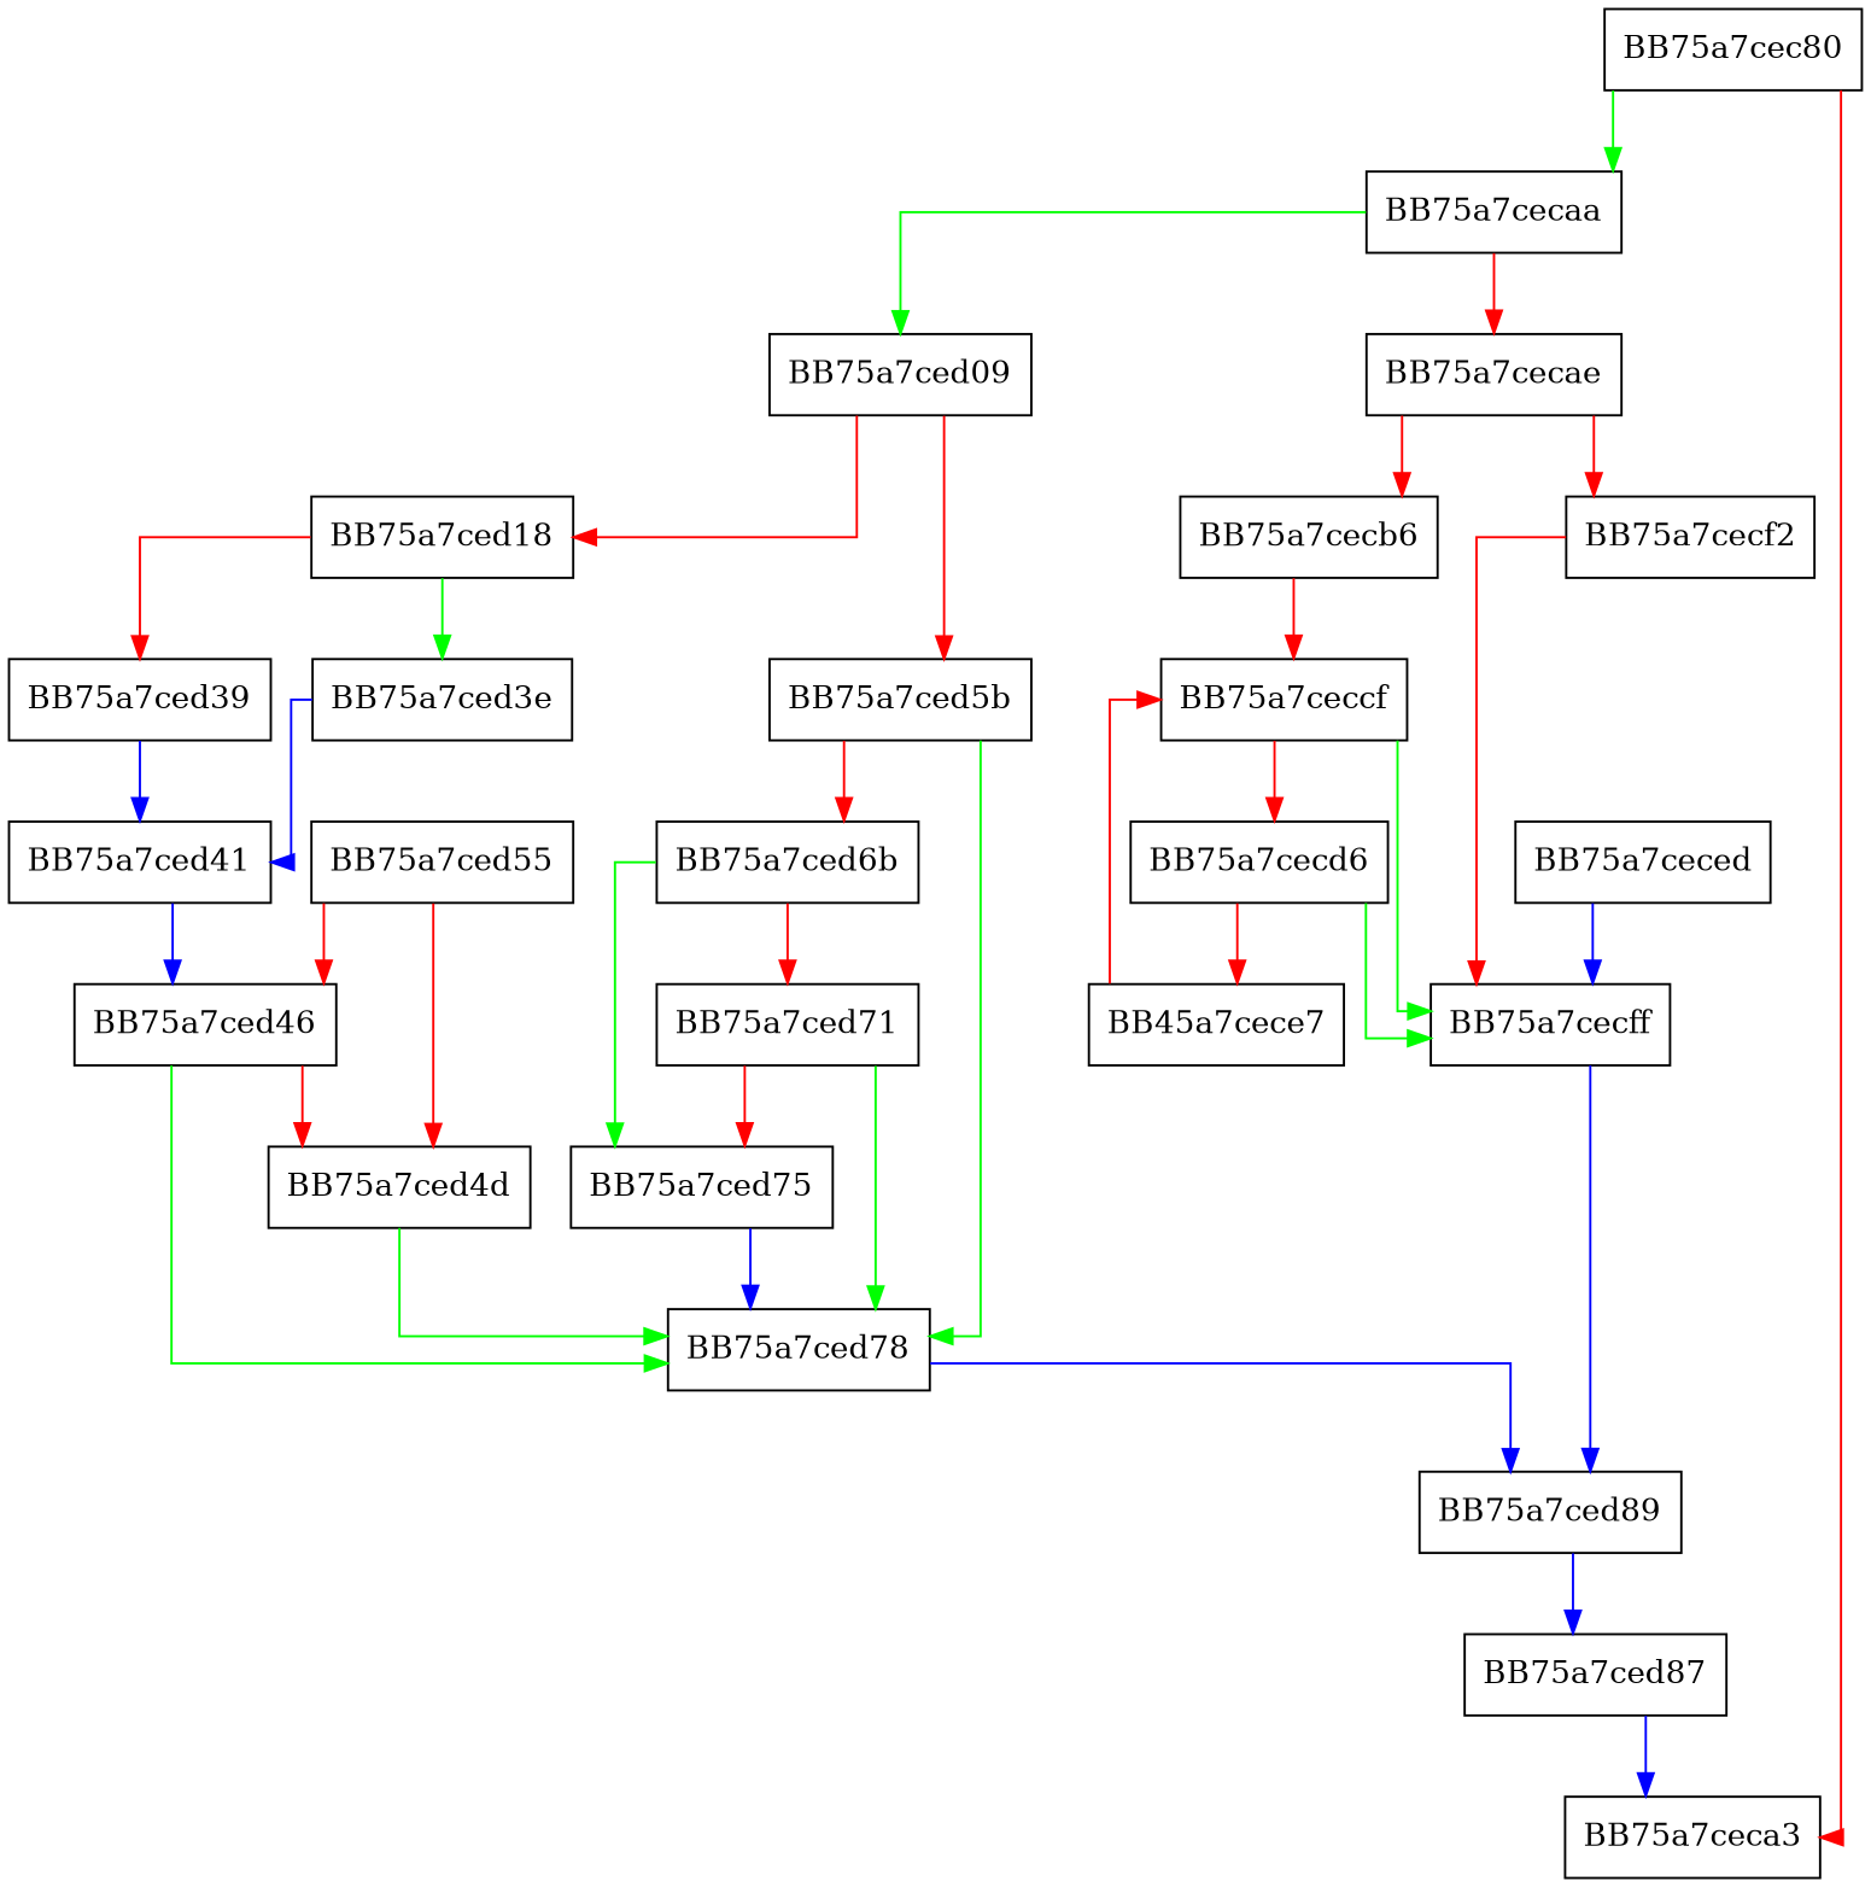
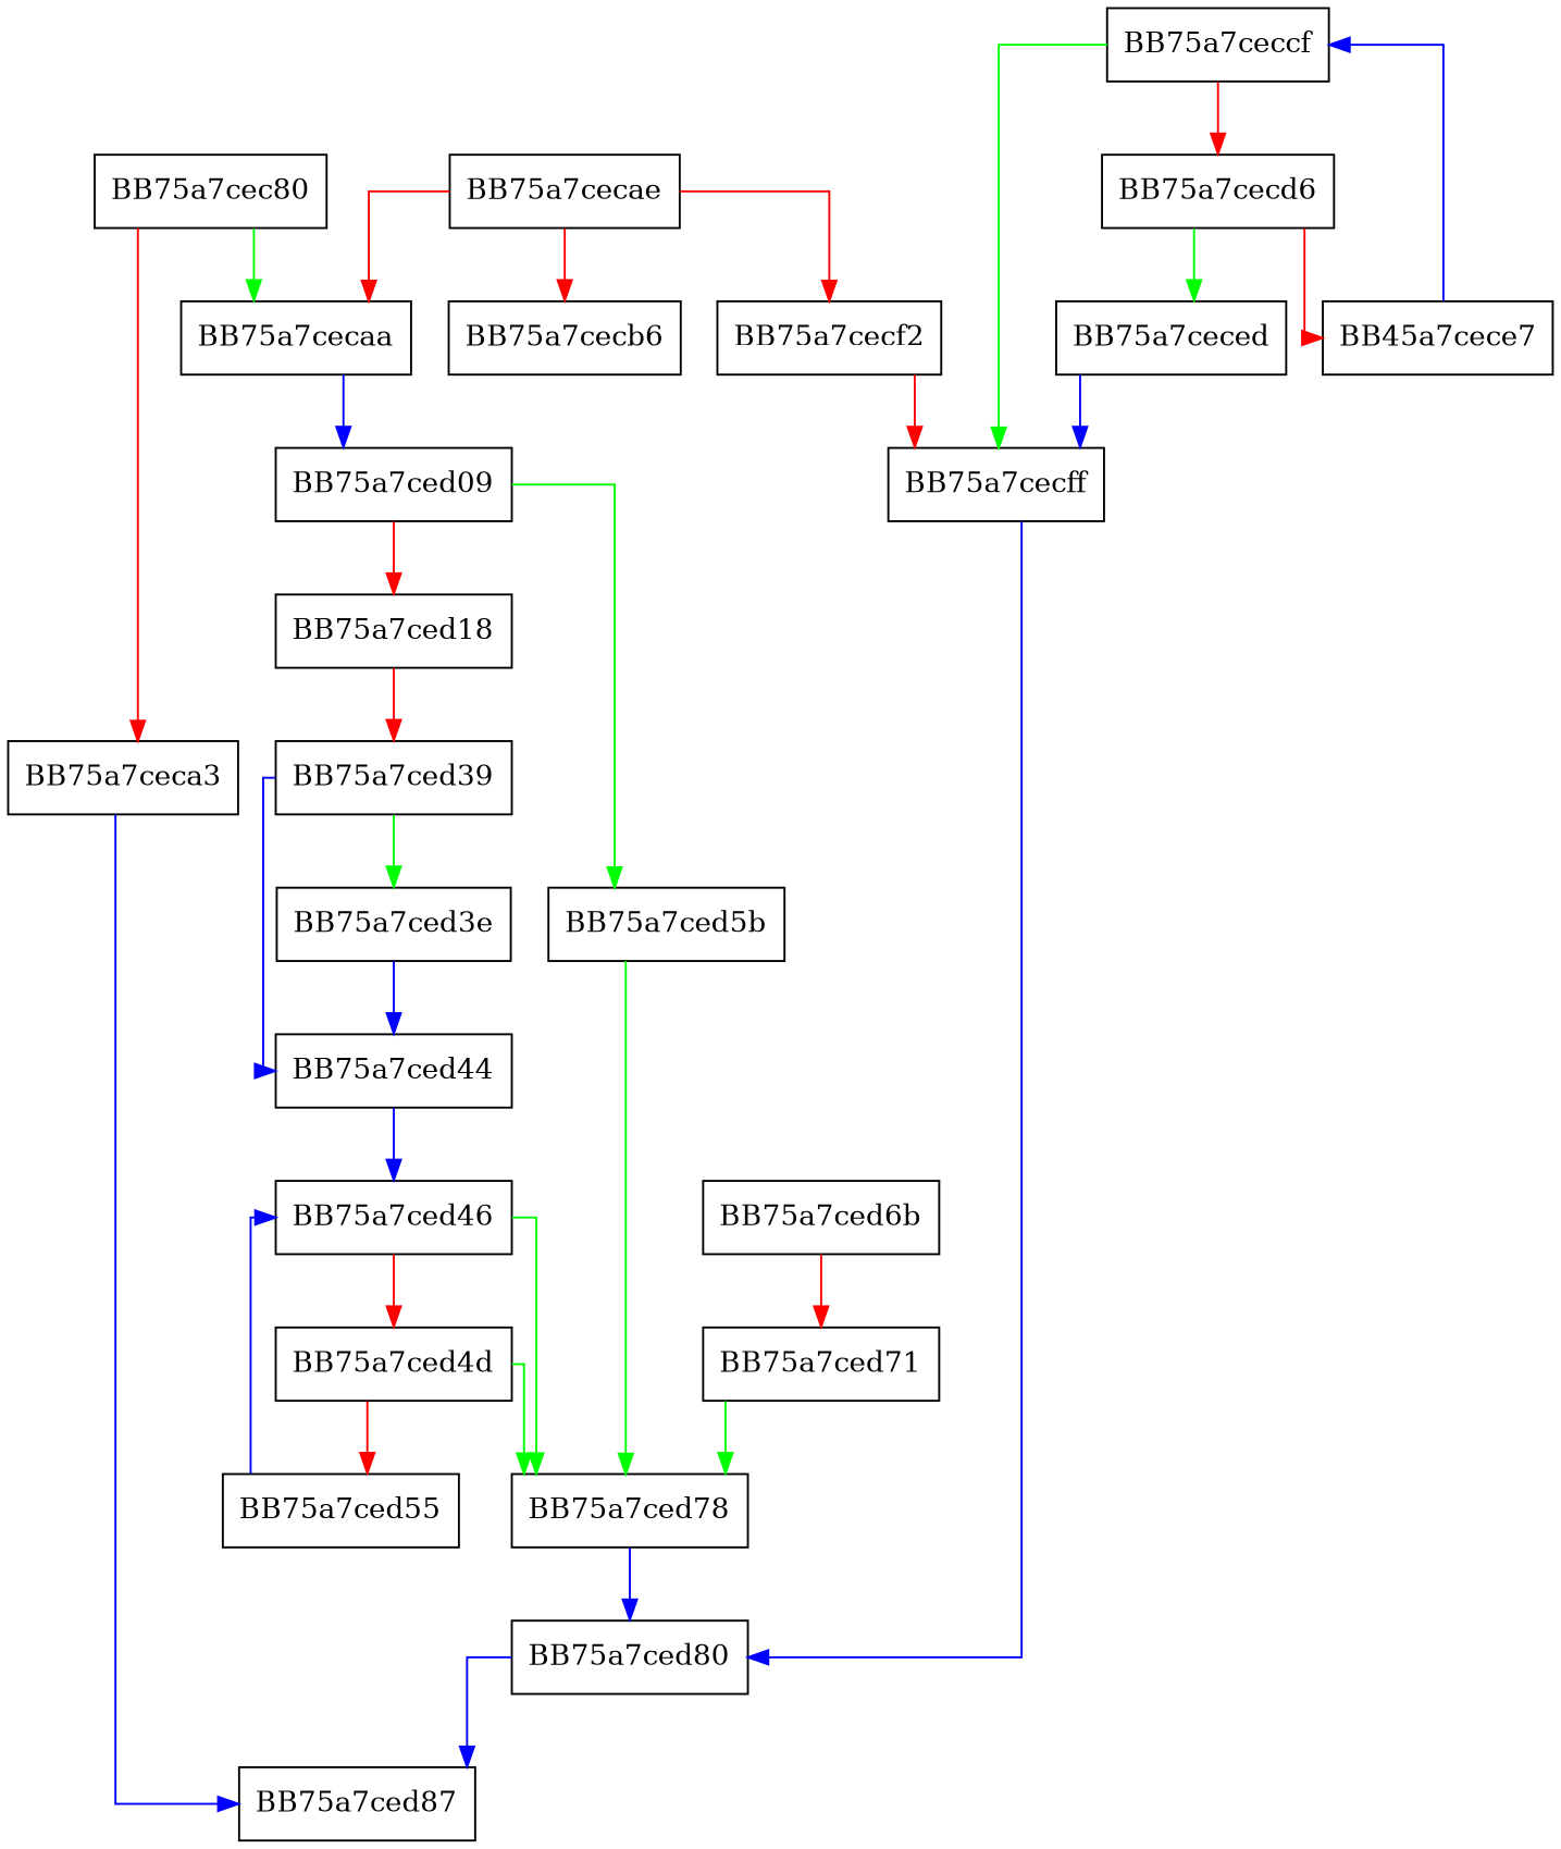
  digraph {
    splines=ortho
    node [shape=box]
    edge [color=red]
    BB75a7cec80
    BB75a7cecaa
    BB75a7ceca3
    BB75a7ced09
    BB75a7cecae
    BB75a7ced87
    BB75a7ced5b
    BB75a7ced18
    BB75a7cecf2
    BB75a7cecb6
    BB75a7ced78
    BB75a7ced6b
    BB75a7ced3e
    BB75a7ced39
    BB75a7cecff
    BB75a7ceccf
-   BB75a7ced80 [label=BB75a7ced89]
+   BB75a7ced80
    BB75a7cecd6
    BB75a7ceced
    n20 [label=BB45a7cece7]
-   BB75a7ced75
    BB75a7ced71
-   BB75a7ced41
+   BB75a7ced41 [label=BB75a7ced44]
    BB75a7ced46
    BB75a7ced4d
    BB75a7ced55
    BB75a7cec80 -> BB75a7cecaa [color=green]
    BB75a7cec80 -> BB75a7ceca3
-   BB75a7cecaa -> BB75a7ced09 [color=green]
-   BB75a7cecaa -> BB75a7cecae
-   BB75a7ced87 -> BB75a7ceca3 [color=blue]
-   BB75a7ced09 -> BB75a7ced5b
+   BB75a7cecaa -> BB75a7ced09 [color=blue]
+   BB75a7cecae -> BB75a7cecaa
+   BB75a7ceca3 -> BB75a7ced87 [color=blue]
+   BB75a7ced09 -> BB75a7ced5b [color=green]
    BB75a7ced09 -> BB75a7ced18
    BB75a7cecae -> BB75a7cecf2
    BB75a7cecae -> BB75a7cecb6
    BB75a7ced5b -> BB75a7ced78 [color=green]
-   BB75a7ced5b -> BB75a7ced6b
-   BB75a7ced18 -> BB75a7ced3e [color=green]
+   BB75a7ced39 -> BB75a7ced3e [color=green]
    BB75a7ced18 -> BB75a7ced39
    BB75a7cecf2 -> BB75a7cecff
-   BB75a7cecb6 -> BB75a7ceccf
    BB75a7ced78 -> BB75a7ced80 [color=blue]
-   BB75a7ced6b -> BB75a7ced75 [color=green]
    BB75a7ced6b -> BB75a7ced71
    BB75a7ced3e -> BB75a7ced41 [color=blue]
    BB75a7ced39 -> BB75a7ced41 [color=blue]
    BB75a7cecff -> BB75a7ced80 [color=blue]
    BB75a7ceccf -> BB75a7cecff [color=green]
    BB75a7ceccf -> BB75a7cecd6
    BB75a7ced80 -> BB75a7ced87 [color=blue]
-   BB75a7cecd6 -> BB75a7cecff [color=green]
+   BB75a7cecd6 -> BB75a7ceced [color=green]
    BB75a7cecd6 -> n20
    BB75a7ceced -> BB75a7cecff [color=blue]
-   n20 -> BB75a7ceccf
-   BB75a7ced75 -> BB75a7ced78 [color=blue]
+   n20 -> BB75a7ceccf [color=blue]
    BB75a7ced71 -> BB75a7ced78 [color=green]
-   BB75a7ced71 -> BB75a7ced75
    BB75a7ced41 -> BB75a7ced46 [color=blue]
    BB75a7ced46 -> BB75a7ced78 [color=green]
    BB75a7ced46 -> BB75a7ced4d
    BB75a7ced4d -> BB75a7ced78 [color=green]
-   BB75a7ced55 -> BB75a7ced4d
-   BB75a7ced55 -> BB75a7ced46
+   BB75a7ced4d -> BB75a7ced55
+   BB75a7ced55 -> BB75a7ced46 [color=blue]
  }
